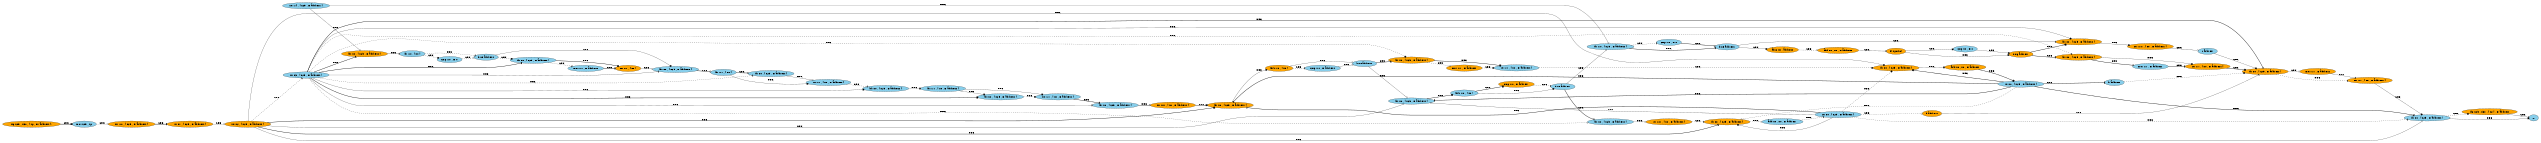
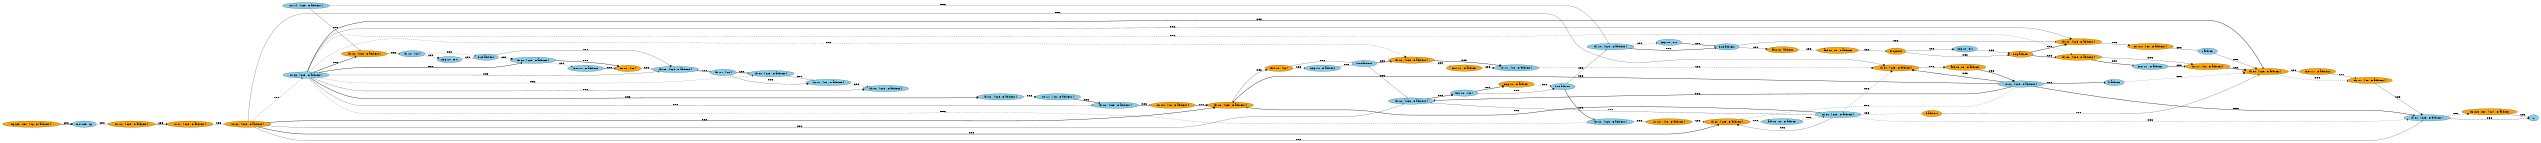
  digraph {
    rankdir=LR
    node [fillcolor=skyblue style=filled]
    edge [arrowhead=box style=solid]
    n1 [fillcolor=orange label="stp x29 , x30 , [ sp , #- address ]!"]
    n2 [label="mov x29 , sp"]
    n3 [fillcolor=orange label="str w0 , [ x29 , # address ]"]
    n4 [fillcolor=orange label="str x1 , [ x29 , # address ]"]
    n5 [fillcolor=orange label="str x2 , [ x29 , # address ]"]
    n6 [label="str x3 , [ x29 , # address ]"]
    n7 [fillcolor=orange label="ldr x0 , [ x29 , # address ]"]
    n8 [label="ldr x0 , [ x29 , # address ]"]
    n9 [fillcolor=orange label="ldr x0 , [ x29 , # address ]"]
    n10 [fillcolor=orange label="ldr x0 , [ x29 , # address ]"]
    n11 [label="ldr x0 , [ x29 , # address ]"]
    n12 [fillcolor=orange label="ldr x0 , [ x29 , # address ]"]
    n13 [label="ldr x0 , [ x29 , # address ]"]
    n14 [label="ldr x0 , [ x29 , # address ]"]
    n15 [label="ldr x0 , [ x29 , # address ]"]
    n16 [label="ldr x0 , [ x29 , # address ]"]
    n17 [label="ldr x0 , [ x29 , # address ]"]
    n18 [label="ldr x0 , [ x29 , # address ]"]
    n19 [fillcolor=orange label="ldr x0 , [ x29 , # address ]"]
    n20 [label="ldr x0 , [ x29 , # address ]"]
    n21 [fillcolor=orange label="ldr x0 , [ x29 , # address ]"]
    n22 [fillcolor=orange label="ldr x0 , [ x29 , # address ]"]
    n23 [fillcolor=orange label="ldr x0 , [ x29 , # address ]"]
    n24 [fillcolor=orange label="ldrb w0 , [ x0 ]"]
    n25 [label="ldrb w0 , [ x0 ]"]
    n26 [fillcolor=orange label="add x0 , x0 , # address"]
    n27 [label="add x0 , x0 , # address"]
    n28 [fillcolor=orange label="ldp x29 , x30 , [ sp ] , # address"]
    n29 [label=ret]
    n30 [label="str w4 , [ x29 , # address ]"]
    n31 [label="ldr w0 , [ x29 , # address ]"]
    n32 [label="ldr w0 , [ x0 ]"]
    n33 [label="ldr w1 , [ x0 ]"]
    n34 [label="mov w1 , # address"]
    n35 [fillcolor=orange label="str w1 , [ x0 ]"]
    n36 [label="str w1 , [ x0 , # address ]"]
-   n37 [label="ldr w1 , [ x0 , # address ]"]
    n38 [label="str w1 , [ x0 , # address ]"]
    n39 [fillcolor=orange label="str xzr , [ x0 , # address ]"]
    n40 [fillcolor=orange label="mov w1 , # address"]
    n41 [label="str w1 , [ x0 , # address ]"]
    n42 [fillcolor=orange label="str wzr , [ x0 , # address ]"]
    n43 [fillcolor=orange label="mov w1 , # address"]
    n44 [fillcolor=orange label="str w1 , [ x0 , # address ]"]
    n45 [fillcolor=orange label="str wzr , [ x0 , # address ]"]
    n46 [label="mov w1 , # address"]
    n47 [fillcolor=orange label="str w1 , [ x0 , # address ]"]
    n48 [label="cmp w0 , # 0"]
    n49 [label="b.ne address"]
    n50 [label="cmp w0 , # 0"]
    n51 [label="b.ne address"]
    n52 [label="cmp w0 , # address"]
    n53 [label="b.ne address"]
    n54 [fillcolor=orange label="cmp w0 , # address"]
    n55 [label="b.ne address"]
    n56 [fillcolor=orange label="adrp x0 , address"]
    n57 [label="str x0 , [ x29 , # address ]"]
    n58 [label="b address"]
    n59 [fillcolor=orange label="add x0 , x0 , # address"]
    n60 [label="b address"]
    n61 [fillcolor=orange label="bl symbol"]
    n62 [label="str x0 , [ x29 , # address ]"]
    n63 [fillcolor=orange label="b address"]
    n64 [label="cmp x0 , # 0"]
    n65 [fillcolor=orange label="b.eq address"]
    n1 -> n2 [label=CFG style=bold]
    n2 -> n3 [arrowhead=odot label=CFG style=dashed]
    n3 -> n4 [arrowhead=tee label=CFG style=bold]
    n4 -> n5 [arrowhead=odot label=CFG]
    n5 -> n6 [arrowhead=tee label=CFG style=dashed]
    n5 -> n7 [label=DFG style=bold]
    n5 -> n8 [arrowhead=odot label=DFG]
    n5 -> n9 [label=DFG]
    n5 -> n10 [arrowhead=tee label=DFG style=bold]
    n5 -> n11 [arrowhead=odot label=DFG]
    n6 -> n12 [arrowhead=tee label=DFG style=bold]
    n6 -> n13 [arrowhead=tee label=DFG]
    n6 -> n14 [arrowhead=tee label=DFG style=bold]
    n6 -> n15 [arrowhead=tee label=DFG style=dashed]
    n6 -> n16 [label=DFG]
    n6 -> n17 [label=DFG style=bold]
    n6 -> n18 [arrowhead=tee label=DFG]
    n6 -> n19 [label=DFG style=dashed]
    n6 -> n20 [arrowhead=odot label=DFG style=dashed]
    n6 -> n21 [arrowhead=odot label=DFG style=bold]
    n6 -> n22 [label=DFG]
    n6 -> n23 [arrowhead=tee label=DFG style=dashed]
    n7 -> n24 [label=DFG]
    n8 -> n25 [label=DFG style=bold]
    n9 -> n26 [label=DFG]
    n10 -> n27 [arrowhead=odot label=DFG style=dashed]
    n11 -> n28 [label=CFG style=dashed]
    n11 -> n29 [label=DFG]
    n12 -> n32 [arrowhead=tee label=DFG]
    n13 -> n33 [arrowhead=odot label=DFG style=bold]
    n14 -> n34 [arrowhead=tee label=CFG style=dashed]
    n14 -> n35 [label=DFG style=bold]
    n15 -> n36 [arrowhead=odot label=DFG]
-   n16 -> n37 [label=DFG]
    n17 -> n38 [label=DFG style=dashed]
    n18 -> n39 [arrowhead=odot label=DFG style=bold]
    n19 -> n40 [arrowhead=odot label=CFG style=dashed]
    n19 -> n41 [label=DFG style=bold]
    n20 -> n42 [arrowhead=odot label=DFG]
    n21 -> n43 [arrowhead=odot label=CFG]
    n21 -> n44 [arrowhead=tee label=DFG style=dashed]
    n22 -> n45 [label=DFG]
    n23 -> n46 [arrowhead=odot label=CFG style=bold]
    n23 -> n47 [label=DFG]
    n24 -> n52 [arrowhead=tee label=CFG style=dashed]
    n24 -> n53 [arrowhead=odot label=DFG]
    n25 -> n54 [label=CFG style=bold]
    n25 -> n55 [label=DFG]
    n26 -> n57 [label=DFG style=bold]
    n27 -> n62 [arrowhead=tee label=DFG style=dashed]
    n28 -> n29 [arrowhead=tee label=CFG]
    n30 -> n12 [arrowhead=odot label=CFG]
    n30 -> n31 [arrowhead=odot label=DFG]
    n31 -> n48 [arrowhead=tee label=CFG style=dashed]
    n31 -> n49 [arrowhead=tee label=DFG style=bold]
    n32 -> n50 [label=CFG style=dashed]
    n32 -> n51 [arrowhead=tee label=DFG style=dashed]
    n33 -> n15 [arrowhead=odot label=CFG style=bold]
    n33 -> n36 [label=DFG]
    n34 -> n35 [arrowhead=tee label=CFG style=bold]
    n35 -> n13 [arrowhead=odot label=CFG]
    n36 -> n16 [arrowhead=tee label=CFG style=dashed]
-   n37 -> n17 [label=CFG]
-   n37 -> n38 [label=DFG]
    n38 -> n18 [arrowhead=tee label=CFG style=bold]
    n39 -> n7 [label=CFG style=bold]
    n40 -> n41 [label=CFG style=dashed]
    n41 -> n9 [label=CFG style=dashed]
    n42 -> n10 [arrowhead=tee label=CFG style=dashed]
    n43 -> n44 [arrowhead=tee label=CFG]
    n44 -> n11 [label=CFG]
    n45 -> n60 [arrowhead=odot label=CFG]
    n46 -> n47 [arrowhead=tee label=CFG style=bold]
    n47 -> n21 [label=CFG style=bold]
    n48 -> n49 [arrowhead=odot label=CFG style=bold]
    n49 -> n22 [arrowhead=tee label=CFG]
    n49 -> n56 [label=CFG]
    n50 -> n51 [arrowhead=odot label=CFG style=dashed]
    n51 -> n13 [label=CFG]
    n51 -> n14 [label=CFG style=dashed]
    n52 -> n53 [arrowhead=odot label=CFG]
    n53 -> n8 [arrowhead=odot label=CFG]
    n53 -> n19 [arrowhead=tee label=CFG style=bold]
    n54 -> n55 [arrowhead=tee label=CFG style=dashed]
    n55 -> n20 [arrowhead=odot label=CFG style=bold]
    n55 -> n31 [arrowhead=odot label=CFG]
    n56 -> n59 [arrowhead=odot label=CFG style=dashed]
    n57 -> n7 [arrowhead=tee label=DFG style=bold]
    n57 -> n8 [arrowhead=tee label=DFG style=bold]
    n57 -> n9 [label=DFG style=bold]
    n57 -> n10 [arrowhead=odot label=DFG style=dashed]
    n57 -> n11 [arrowhead=tee label=DFG style=bold]
    n57 -> n58 [arrowhead=tee label=CFG style=bold]
    n58 -> n21 [label=CFG style=dashed]
    n59 -> n61 [arrowhead=tee label=CFG]
    n60 -> n21 [label=CFG]
    n61 -> n64 [label=CFG]
    n61 -> n65 [label=DFG]
    n62 -> n7 [arrowhead=odot label=DFG style=bold]
    n62 -> n8 [arrowhead=odot label=DFG]
    n62 -> n9 [label=DFG style=dashed]
    n62 -> n10 [label=DFG]
    n62 -> n11 [arrowhead=tee label=DFG style=dashed]
    n62 -> n63 [arrowhead=odot label=CFG style=dashed]
    n63 -> n21 [arrowhead=tee label=CFG]
    n64 -> n65 [label=CFG]
    n65 -> n22 [label=CFG style=bold]
    n65 -> n23 [arrowhead=tee label=CFG style=bold]
  }
